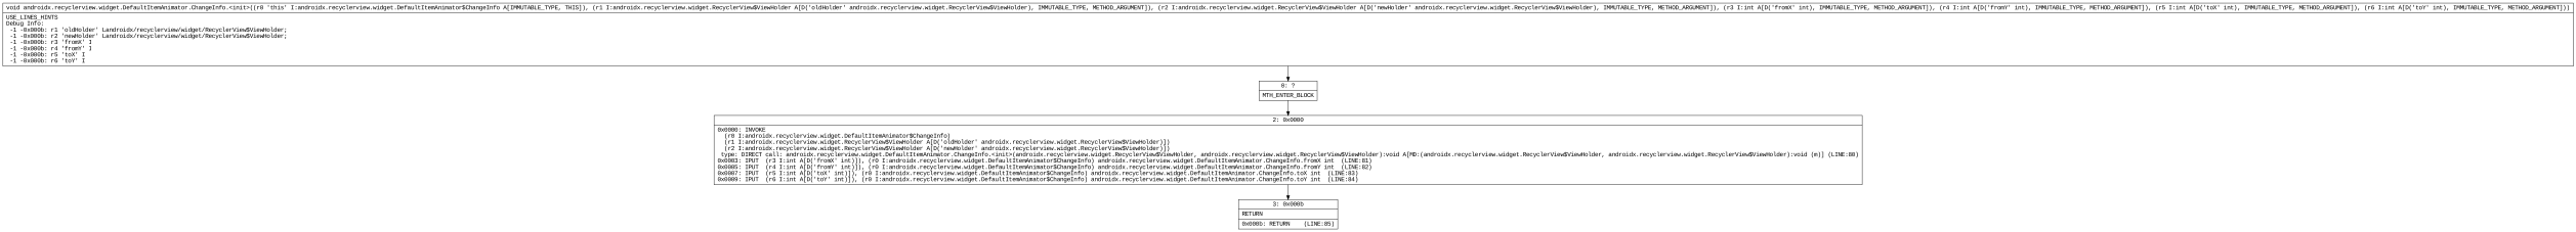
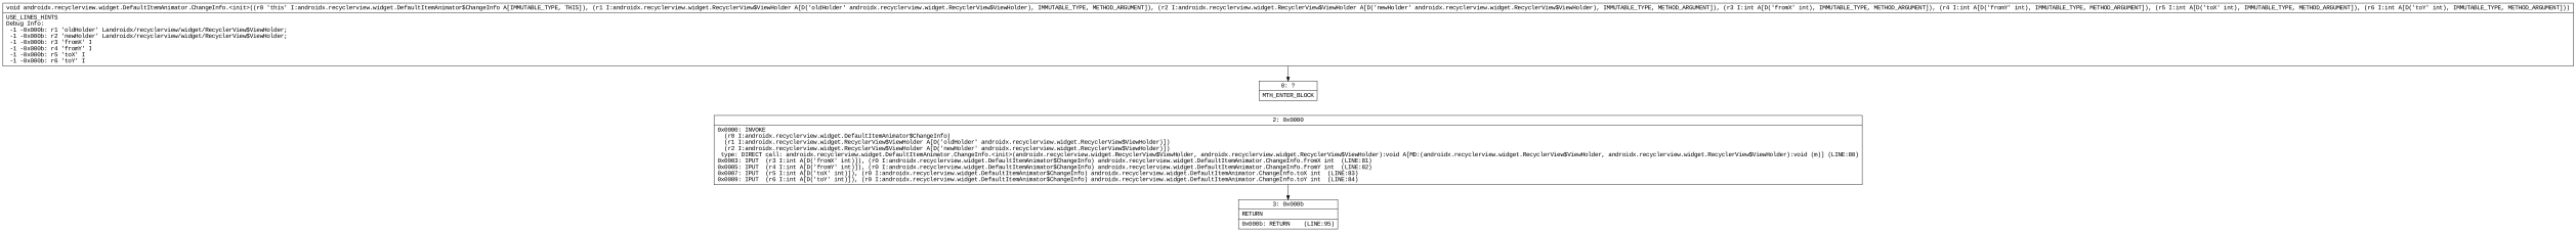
  digraph {
    fontname="Liberation Mono"
    node [fontname="Liberation Mono" shape=record]
    edge [fontname="Liberation Mono"]
    n1 [label="{0\:\ ?|MTH_ENTER_BLOCK\l}"]
    n2 [label="{2\:\ 0x0000|0x0000: INVOKE  \l  (r0 I:androidx.recyclerview.widget.DefaultItemAnimator$ChangeInfo)\l  (r1 I:androidx.recyclerview.widget.RecyclerView$ViewHolder A[D('oldHolder' androidx.recyclerview.widget.RecyclerView$ViewHolder)])\l  (r2 I:androidx.recyclerview.widget.RecyclerView$ViewHolder A[D('newHolder' androidx.recyclerview.widget.RecyclerView$ViewHolder)])\l type: DIRECT call: androidx.recyclerview.widget.DefaultItemAnimator.ChangeInfo.\<init\>(androidx.recyclerview.widget.RecyclerView$ViewHolder, androidx.recyclerview.widget.RecyclerView$ViewHolder):void A[MD:(androidx.recyclerview.widget.RecyclerView$ViewHolder, androidx.recyclerview.widget.RecyclerView$ViewHolder):void (m)] (LINE:80)\l0x0003: IPUT  (r3 I:int A[D('fromX' int)]), (r0 I:androidx.recyclerview.widget.DefaultItemAnimator$ChangeInfo) androidx.recyclerview.widget.DefaultItemAnimator.ChangeInfo.fromX int  (LINE:81)\l0x0005: IPUT  (r4 I:int A[D('fromY' int)]), (r0 I:androidx.recyclerview.widget.DefaultItemAnimator$ChangeInfo) androidx.recyclerview.widget.DefaultItemAnimator.ChangeInfo.fromY int  (LINE:82)\l0x0007: IPUT  (r5 I:int A[D('toX' int)]), (r0 I:androidx.recyclerview.widget.DefaultItemAnimator$ChangeInfo) androidx.recyclerview.widget.DefaultItemAnimator.ChangeInfo.toX int  (LINE:83)\l0x0009: IPUT  (r6 I:int A[D('toY' int)]), (r0 I:androidx.recyclerview.widget.DefaultItemAnimator$ChangeInfo) androidx.recyclerview.widget.DefaultItemAnimator.ChangeInfo.toY int  (LINE:84)\l}"]
-   n3 [label="{3\:\ 0x000b|RETURN\l|0x000b: RETURN    (LINE:85)\l}"]
+   n3 [label="{3\:\ 0x000b|RETURN\l|0x000b: RETURN    (LINE:95)\l}"]
    n4 [label="{void androidx.recyclerview.widget.DefaultItemAnimator.ChangeInfo.\<init\>((r0 'this' I:androidx.recyclerview.widget.DefaultItemAnimator$ChangeInfo A[IMMUTABLE_TYPE, THIS]), (r1 I:androidx.recyclerview.widget.RecyclerView$ViewHolder A[D('oldHolder' androidx.recyclerview.widget.RecyclerView$ViewHolder), IMMUTABLE_TYPE, METHOD_ARGUMENT]), (r2 I:androidx.recyclerview.widget.RecyclerView$ViewHolder A[D('newHolder' androidx.recyclerview.widget.RecyclerView$ViewHolder), IMMUTABLE_TYPE, METHOD_ARGUMENT]), (r3 I:int A[D('fromX' int), IMMUTABLE_TYPE, METHOD_ARGUMENT]), (r4 I:int A[D('fromY' int), IMMUTABLE_TYPE, METHOD_ARGUMENT]), (r5 I:int A[D('toX' int), IMMUTABLE_TYPE, METHOD_ARGUMENT]), (r6 I:int A[D('toY' int), IMMUTABLE_TYPE, METHOD_ARGUMENT]))  | USE_LINES_HINTS\lDebug Info:\l  \-1 \-0x000b: r1 'oldHolder' Landroidx\/recyclerview\/widget\/RecyclerView$ViewHolder;\l  \-1 \-0x000b: r2 'newHolder' Landroidx\/recyclerview\/widget\/RecyclerView$ViewHolder;\l  \-1 \-0x000b: r3 'fromX' I\l  \-1 \-0x000b: r4 'fromY' I\l  \-1 \-0x000b: r5 'toX' I\l  \-1 \-0x000b: r6 'toY' I\l}"]
-   n1 -> n2
    n2 -> n3
    n4 -> n1
  }
